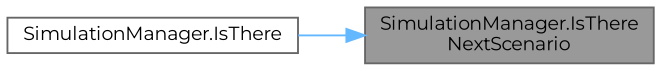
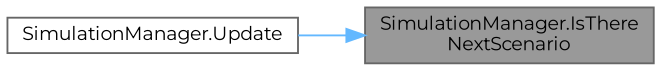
  digraph {
    rankdir=RL
    fontname=Montserrat
    node [fontname=Montserrat fontsize=10 shape=box style=filled]
    n1 [color=gray40 fillcolor=grey60 fontcolor=black height=0.2 label="SimulationManager.IsThere\lNextScenario" width=0.4]
-   n2 [color=grey40 fillcolor=white height=0.2 label="SimulationManager.IsThere" width=0.4]
+   n2 [color=grey40 fillcolor=white height=0.2 label="SimulationManager.Update" width=0.4]
    n1 -> n2 [color=steelblue1 dir=back fontname=Montserrat fontsize=10 labelfontname=Helvetica labelfontsize=10 style=solid]
  }
